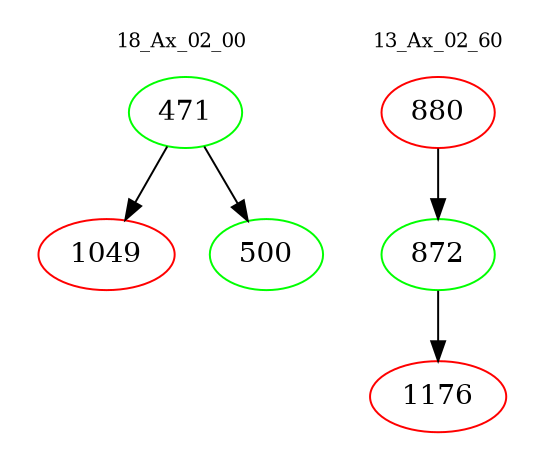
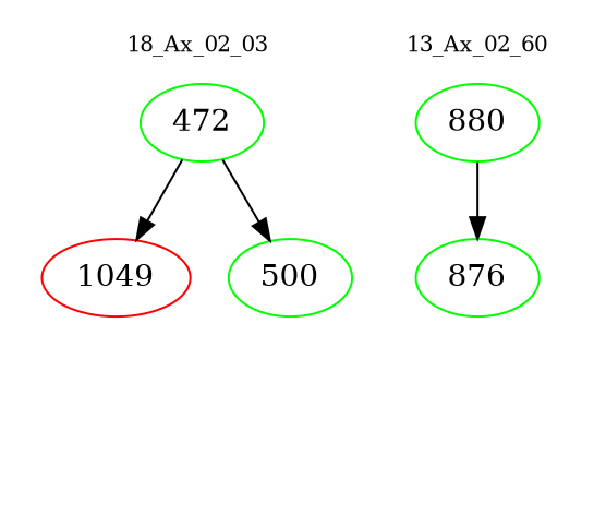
  digraph {
    node [color=green]
    edge [color=black]
-   n1 [label=471]
+   n1 [label=472]
    n2 [color=red label=1049]
    n3 [label=500]
-   n4 [label=872]
-   n5 [color=red label=1176]
-   n6 [color=red label=880]
+   n4 [label=876]
+   n6 [label=880]
    subgraph cluster_1 {
      color=white
      fontsize=10
-     label="18_Ax_02_00"
+     label="18_Ax_02_03"
      n1
      n2
      n3
    }
    subgraph cluster_2 {
      color=white
      fontsize=10
      label="13_Ax_02_60"
      n4
-     n5
      n6
    }
    n1 -> n2
    n1 -> n3
-   n4 -> n5
    n6 -> n4
  }
